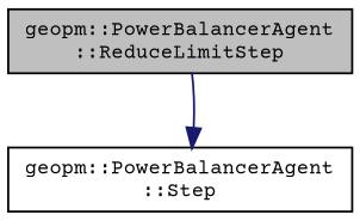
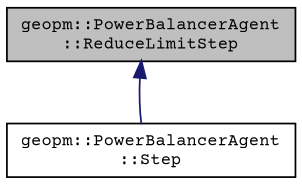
  digraph {
    fontname="Courier Prime"
    node [color=black fontname="Courier Prime" fontsize=10 shape=record style=filled]
    n1 [fillcolor=grey75 fontcolor=black height=0.2 label="geopm::PowerBalancerAgent\l::ReduceLimitStep" width=0.4]
    n2 [fillcolor=white height=0.2 label="geopm::PowerBalancerAgent\l::Step" width=0.4]
-   n2 -> n1 [color=midnightblue dir=back fontname="Courier Prime" fontsize=10 labelfontname=Helvetica labelfontsize=10 style=solid]
+   n1 -> n2 [color=midnightblue dir=back fontname="Courier Prime" fontsize=10 labelfontname=Helvetica labelfontsize=10 style=solid]
  }
